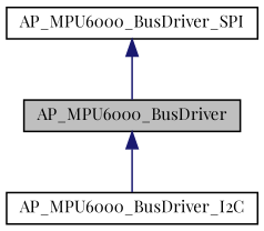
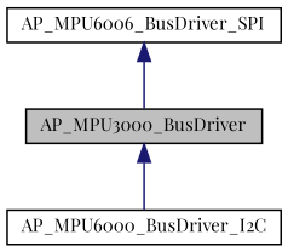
  digraph {
    fontname="Playfair Display"
    node [color=black fillcolor=white fontname="Playfair Display" fontsize=10 shape=record style=filled]
    edge [color=midnightblue dir=back fontname="Playfair Display" fontsize=10 labelfontname=Helvetica labelfontsize=10 style=solid]
-   n1 [fillcolor=grey75 fontcolor=black height=0.2 label=AP_MPU6000_BusDriver width=0.4]
+   n1 [fillcolor=grey75 fontcolor=black height=0.2 label=AP_MPU3000_BusDriver width=0.4]
    n2 [height=0.2 label=AP_MPU6000_BusDriver_I2C width=0.4]
-   n3 [height=0.2 label=AP_MPU6000_BusDriver_SPI width=0.4]
+   n3 [height=0.2 label=AP_MPU6006_BusDriver_SPI width=0.4]
    n1 -> n2
    n3 -> n1
  }
